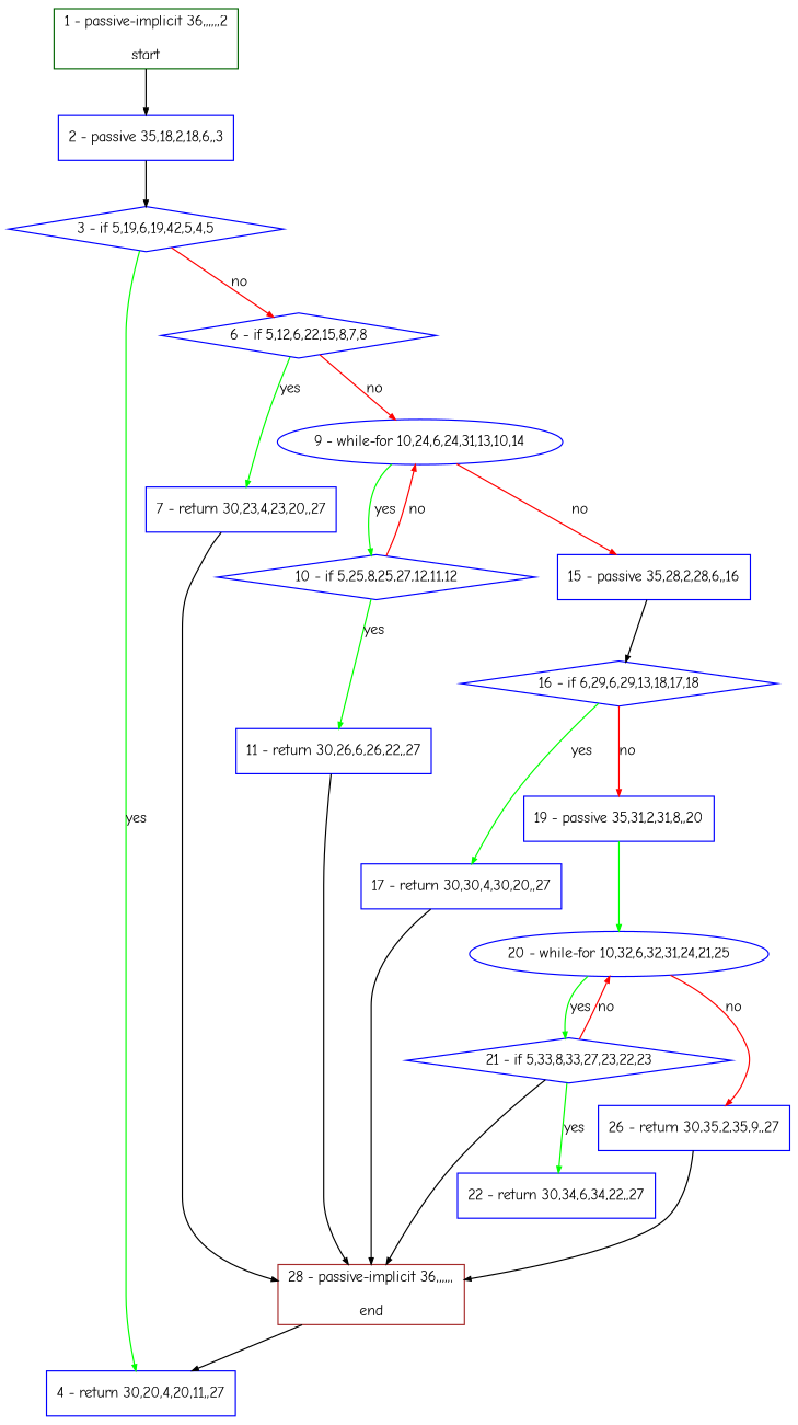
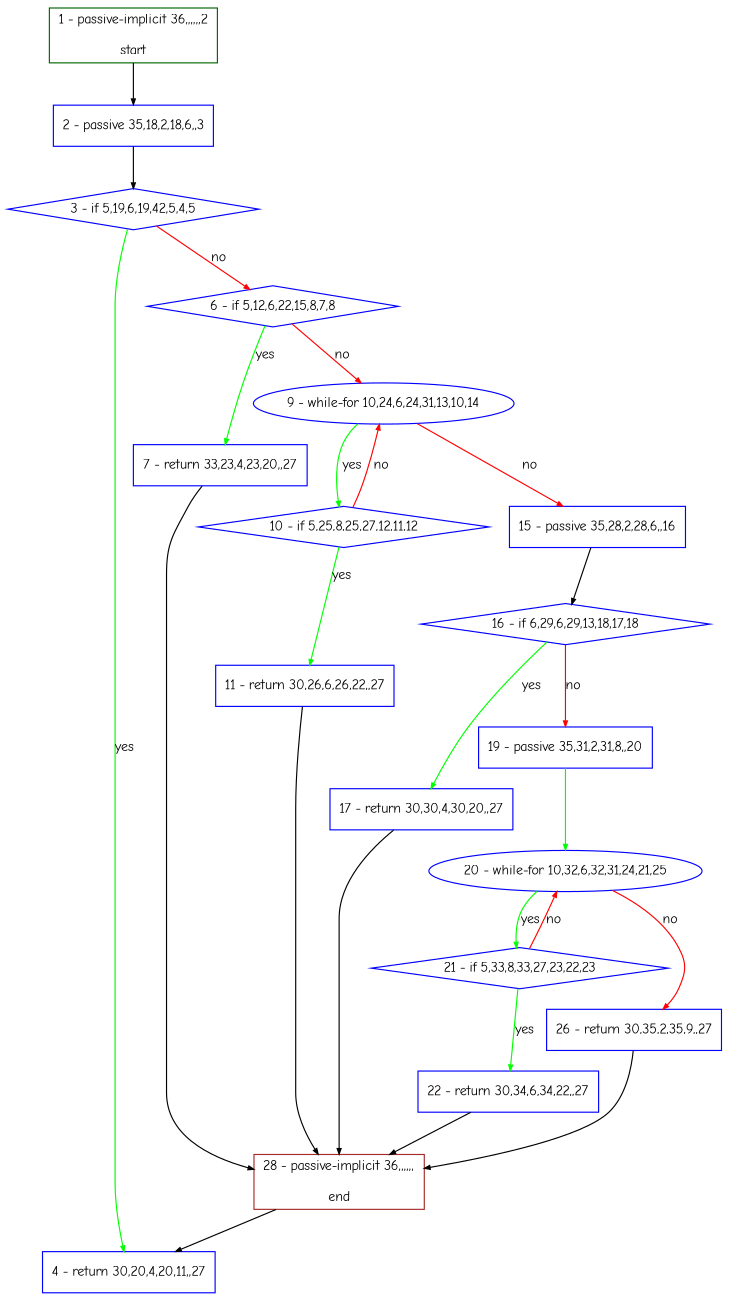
  digraph {
    bgcolor=white
    compound=true
    fillcolor="#FFFFCC"
    fontname="Comic Neue"
    fontsize=12
    pack=true
    packmode=clust
    style="rounded,filled"
    node [color="#0000ff" compound=true fillcolor="#ffffff" fixedsize=false fontname="Comic Neue" fontsize=12 node_initialized=no shape=box style=filled]
    edge [arrowhead=normal arrowsize=0.5 arrowtail=none color="#000000" compound=true dir=forward fontcolor=black fontname="Comic Neue" fontsize=12]
    n1 [label="2 - passive 35,18,2,18,6,,3"]
    n2 [label="3 - if 5,19,6,19,42,5,4,5" shape=diamond]
    n3 [label="4 - return 30,20,4,20,11,,27"]
    n4 [label="6 - if 5,12,6,22,15,8,7,8" shape=diamond]
    n5 [color="#006400" label="1 - passive-implicit 36,,,,,,2\n\nstart"]
-   n6 [label="7 - return 30,23,4,23,20,,27"]
+   n6 [label="7 - return 33,23,4,23,20,,27"]
    n7 [label="9 - while-for 10,24,6,24,31,13,10,14" shape=oval]
    n8 [color="#a52a2a" label="28 - passive-implicit 36,,,,,,\n\nend"]
    n9 [label="10 - if 5,25,8,25,27,12,11,12" shape=diamond]
    n10 [label="15 - passive 35,28,2,28,6,,16"]
    n11 [label="11 - return 30,26,6,26,22,,27"]
    n12 [label="16 - if 6,29,6,29,13,18,17,18" shape=diamond]
    n13 [label="17 - return 30,30,4,30,20,,27"]
    n14 [label="19 - passive 35,31,2,31,8,,20"]
    n15 [label="20 - while-for 10,32,6,32,31,24,21,25" shape=oval]
    n16 [label="21 - if 5,33,8,33,27,23,22,23" shape=diamond]
    n17 [label="26 - return 30,35,2,35,9,,27"]
    n18 [label="22 - return 30,34,6,34,22,,27"]
    n1 -> n2
    n2 -> n3 [color="#00ff00" label=yes]
    n2 -> n4 [color="#ff0000" label=no]
    n4 -> n6 [color="#00ff00" label=yes]
    n4 -> n7 [color="#ff0000" label=no]
    n5 -> n1
    n6 -> n8
    n7 -> n9 [color="#00ff00" label=yes]
    n7 -> n10 [color="#ff0000" label=no]
    n8 -> n3
    n9 -> n7 [color="#ff0000" label=no]
    n9 -> n11 [color="#00ff00" label=yes]
    n10 -> n12
    n11 -> n8
    n12 -> n13 [color="#00ff00" label=yes]
    n12 -> n14 [color="#ff0000" label=no]
    n13 -> n8
    n14 -> n15 [color="#00ff00"]
    n15 -> n16 [color="#00ff00" label=yes]
    n15 -> n17 [color="#ff0000" label=no]
    n16 -> n15 [color="#ff0000" label=no]
    n16 -> n18 [color="#00ff00" label=yes]
    n17 -> n8
-   n16 -> n8
+   n18 -> n8
  }
